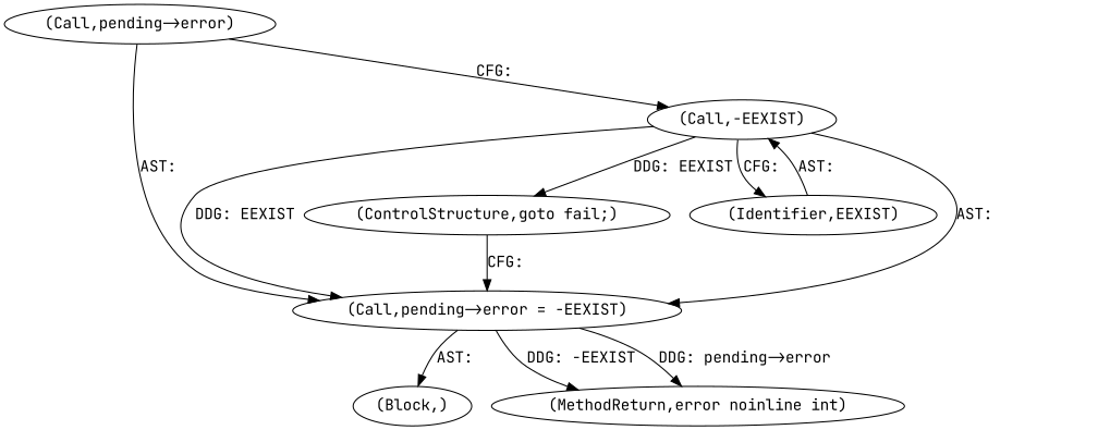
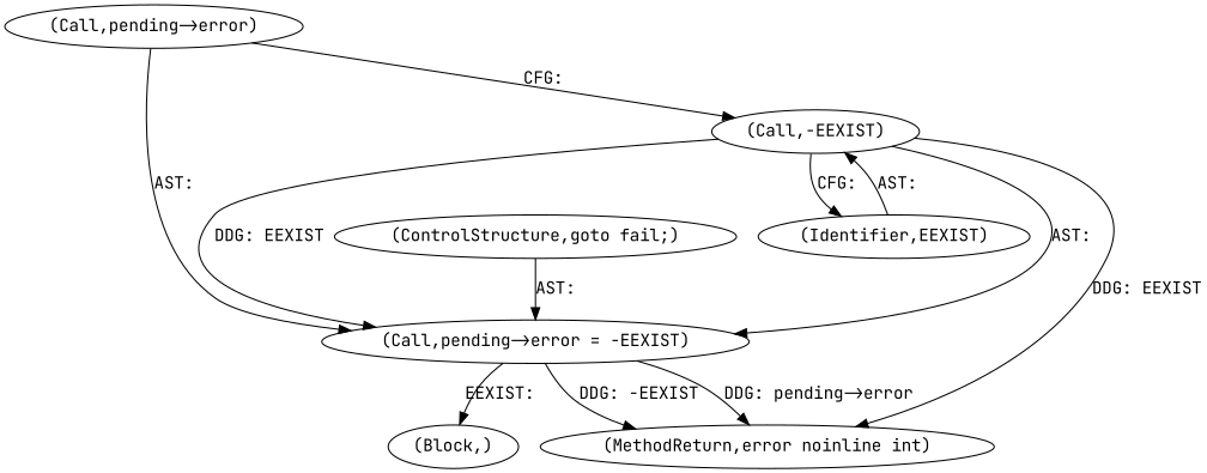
  digraph {
    fontname="JetBrains Mono"
    node [fontname="JetBrains Mono"]
    edge [fontname="JetBrains Mono"]
    n1 [label="(Call,pending->error = -EEXIST)"]
    n2 [label="(MethodReturn,error noinline int)"]
    n3 [label="(Block,)"]
    n4 [label="(Call,-EEXIST)"]
    n5 [label="(Identifier,EEXIST)"]
    n6 [label="(Call,pending->error)"]
    n7 [label="(ControlStructure,goto fail;)"]
    n1 -> n2 [label="DDG: -EEXIST"]
    n1 -> n2 [label="DDG: pending->error"]
-   n1 -> n3 [label="AST: "]
+   n1 -> n3 [label="EEXIST: "]
    n4 -> n1 [label="AST: "]
    n4 -> n1 [label="DDG: EEXIST"]
-   n4 -> n7 [label="DDG: EEXIST"]
+   n4 -> n2 [label="DDG: EEXIST"]
    n4 -> n5 [label="CFG: "]
    n5 -> n4 [label="AST: "]
    n6 -> n1 [label="AST: "]
    n6 -> n4 [label="CFG: "]
-   n7 -> n1 [label="CFG: "]
+   n7 -> n1 [label="AST: "]
  }
